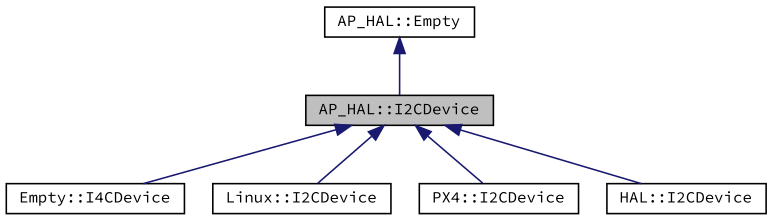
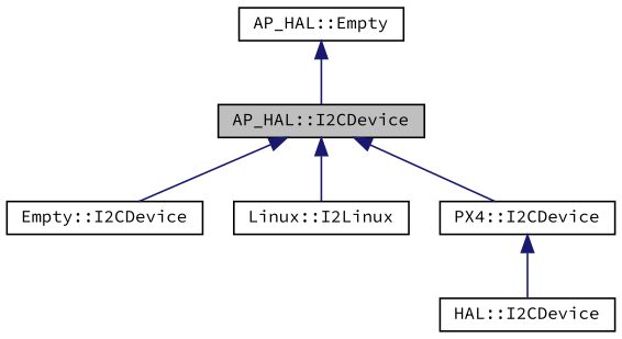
  digraph {
    fontname="Source Code Pro"
    node [color=black fillcolor=white fontname="Source Code Pro" fontsize=10 shape=record style=filled]
    edge [color=midnightblue dir=back fontname="Source Code Pro" fontsize=10 labelfontname=Helvetica labelfontsize=10 style=solid]
    n1 [fillcolor=grey75 fontcolor=black height=0.2 label="AP_HAL::I2CDevice" width=0.4]
-   n2 [height=0.2 label="Empty::I4CDevice" width=0.4]
-   n3 [height=0.2 label="Linux::I2CDevice" width=0.4]
+   n2 [height=0.2 label="Empty::I2CDevice" width=0.4]
+   n3 [height=0.2 label="Linux::I2Linux" width=0.4]
    n4 [height=0.2 label="PX4::I2CDevice" width=0.4]
    n5 [height=0.2 label="HAL::I2CDevice" width=0.4]
    n6 [height=0.2 label="AP_HAL::Empty" width=0.4]
    n1 -> n2
    n1 -> n3
    n1 -> n4
-   n1 -> n5
+   n4 -> n5
    n6 -> n1
  }
